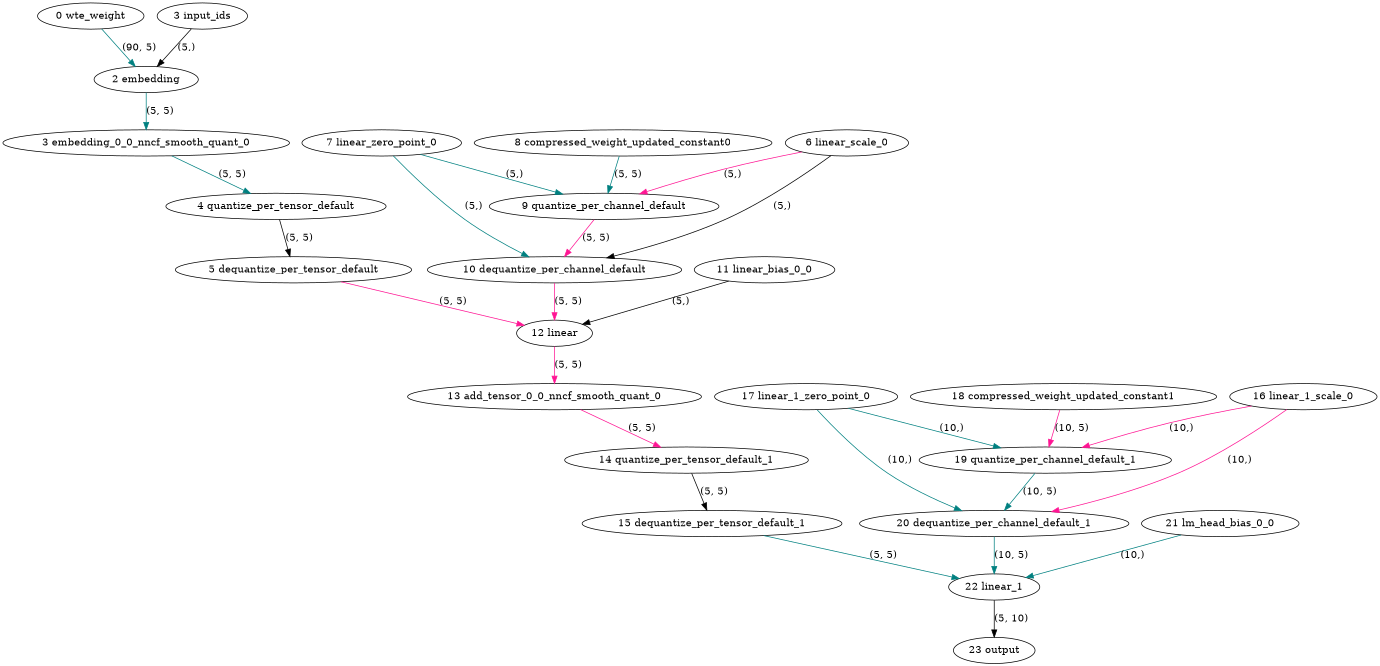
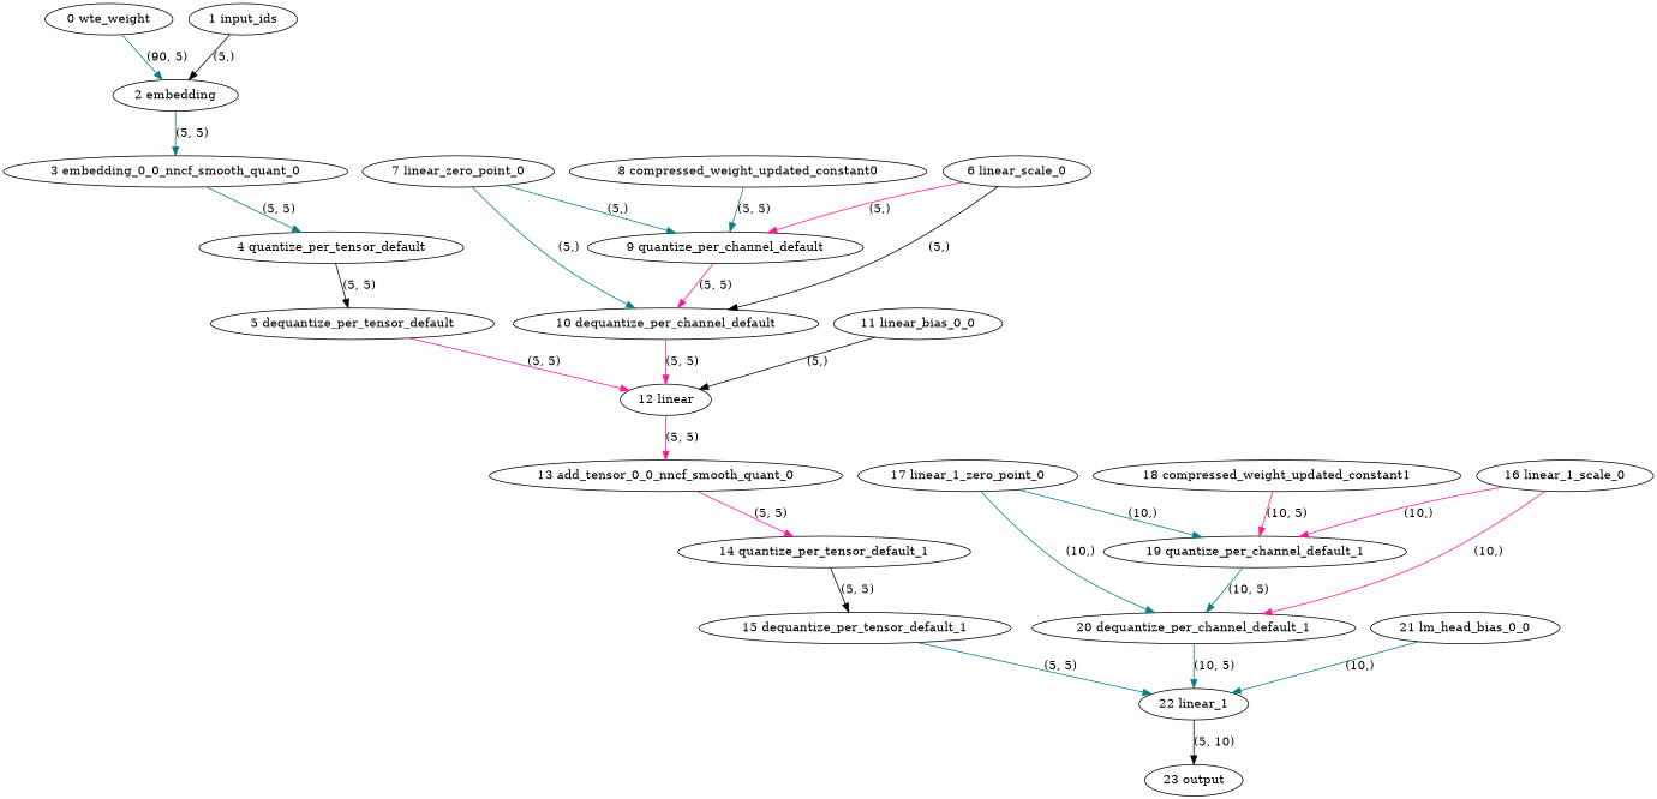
  strict digraph {
    node [type=get_attr]
    edge [color=teal style=solid]
    "2 embedding" [type=embedding]
    "0 wte_weight"
    "3 embedding_0_0_nncf_smooth_quant_0" [type=call_module]
-   "1 input_ids" [type=input label="3 input_ids"]
+   "1 input_ids" [type=input]
    "4 quantize_per_tensor_default" [type=quantize_per_tensor]
    "5 dequantize_per_tensor_default" [type=dequantize_per_tensor]
    "12 linear" [type=linear]
    "13 add_tensor_0_0_nncf_smooth_quant_0" [type=call_module]
    "9 quantize_per_channel_default" [type=quantize_per_channel]
    "6 linear_scale_0"
    "10 dequantize_per_channel_default" [type=dequantize_per_channel]
    "7 linear_zero_point_0"
    "8 compressed_weight_updated_constant0"
    "11 linear_bias_0_0"
    "14 quantize_per_tensor_default_1" [type=quantize_per_tensor]
    "15 dequantize_per_tensor_default_1" [type=dequantize_per_tensor]
    "22 linear_1" [type=linear]
    "23 output" [type=output]
    "19 quantize_per_channel_default_1" [type=quantize_per_channel]
    "16 linear_1_scale_0"
    "20 dequantize_per_channel_default_1" [type=dequantize_per_channel]
    "17 linear_1_zero_point_0"
    "18 compressed_weight_updated_constant1"
    "21 lm_head_bias_0_0"
    "2 embedding" -> "3 embedding_0_0_nncf_smooth_quant_0" [label="(5, 5)"]
    "0 wte_weight" -> "2 embedding" [label="(90, 5)"]
    "3 embedding_0_0_nncf_smooth_quant_0" -> "4 quantize_per_tensor_default" [label="(5, 5)"]
    "1 input_ids" -> "2 embedding" [color=black label="(5,)"]
    "4 quantize_per_tensor_default" -> "5 dequantize_per_tensor_default" [color=black label="(5, 5)"]
    "5 dequantize_per_tensor_default" -> "12 linear" [color=deeppink label="(5, 5)"]
    "12 linear" -> "13 add_tensor_0_0_nncf_smooth_quant_0" [color=deeppink label="(5, 5)"]
    "13 add_tensor_0_0_nncf_smooth_quant_0" -> "14 quantize_per_tensor_default_1" [color=deeppink label="(5, 5)"]
    "9 quantize_per_channel_default" -> "10 dequantize_per_channel_default" [color=deeppink label="(5, 5)"]
    "6 linear_scale_0" -> "9 quantize_per_channel_default" [color=deeppink label="(5,)"]
    "6 linear_scale_0" -> "10 dequantize_per_channel_default" [color=black label="(5,)"]
    "10 dequantize_per_channel_default" -> "12 linear" [color=deeppink label="(5, 5)"]
    "7 linear_zero_point_0" -> "9 quantize_per_channel_default" [label="(5,)"]
    "7 linear_zero_point_0" -> "10 dequantize_per_channel_default" [label="(5,)"]
    "8 compressed_weight_updated_constant0" -> "9 quantize_per_channel_default" [label="(5, 5)"]
    "11 linear_bias_0_0" -> "12 linear" [color=black label="(5,)"]
    "14 quantize_per_tensor_default_1" -> "15 dequantize_per_tensor_default_1" [color=black label="(5, 5)"]
    "15 dequantize_per_tensor_default_1" -> "22 linear_1" [label="(5, 5)"]
    "22 linear_1" -> "23 output" [color=black label="(5, 10)"]
    "19 quantize_per_channel_default_1" -> "20 dequantize_per_channel_default_1" [label="(10, 5)"]
    "16 linear_1_scale_0" -> "19 quantize_per_channel_default_1" [color=deeppink label="(10,)"]
    "16 linear_1_scale_0" -> "20 dequantize_per_channel_default_1" [color=deeppink label="(10,)"]
    "20 dequantize_per_channel_default_1" -> "22 linear_1" [label="(10, 5)"]
    "17 linear_1_zero_point_0" -> "19 quantize_per_channel_default_1" [label="(10,)"]
    "17 linear_1_zero_point_0" -> "20 dequantize_per_channel_default_1" [label="(10,)"]
    "18 compressed_weight_updated_constant1" -> "19 quantize_per_channel_default_1" [color=deeppink label="(10, 5)"]
    "21 lm_head_bias_0_0" -> "22 linear_1" [label="(10,)"]
  }
